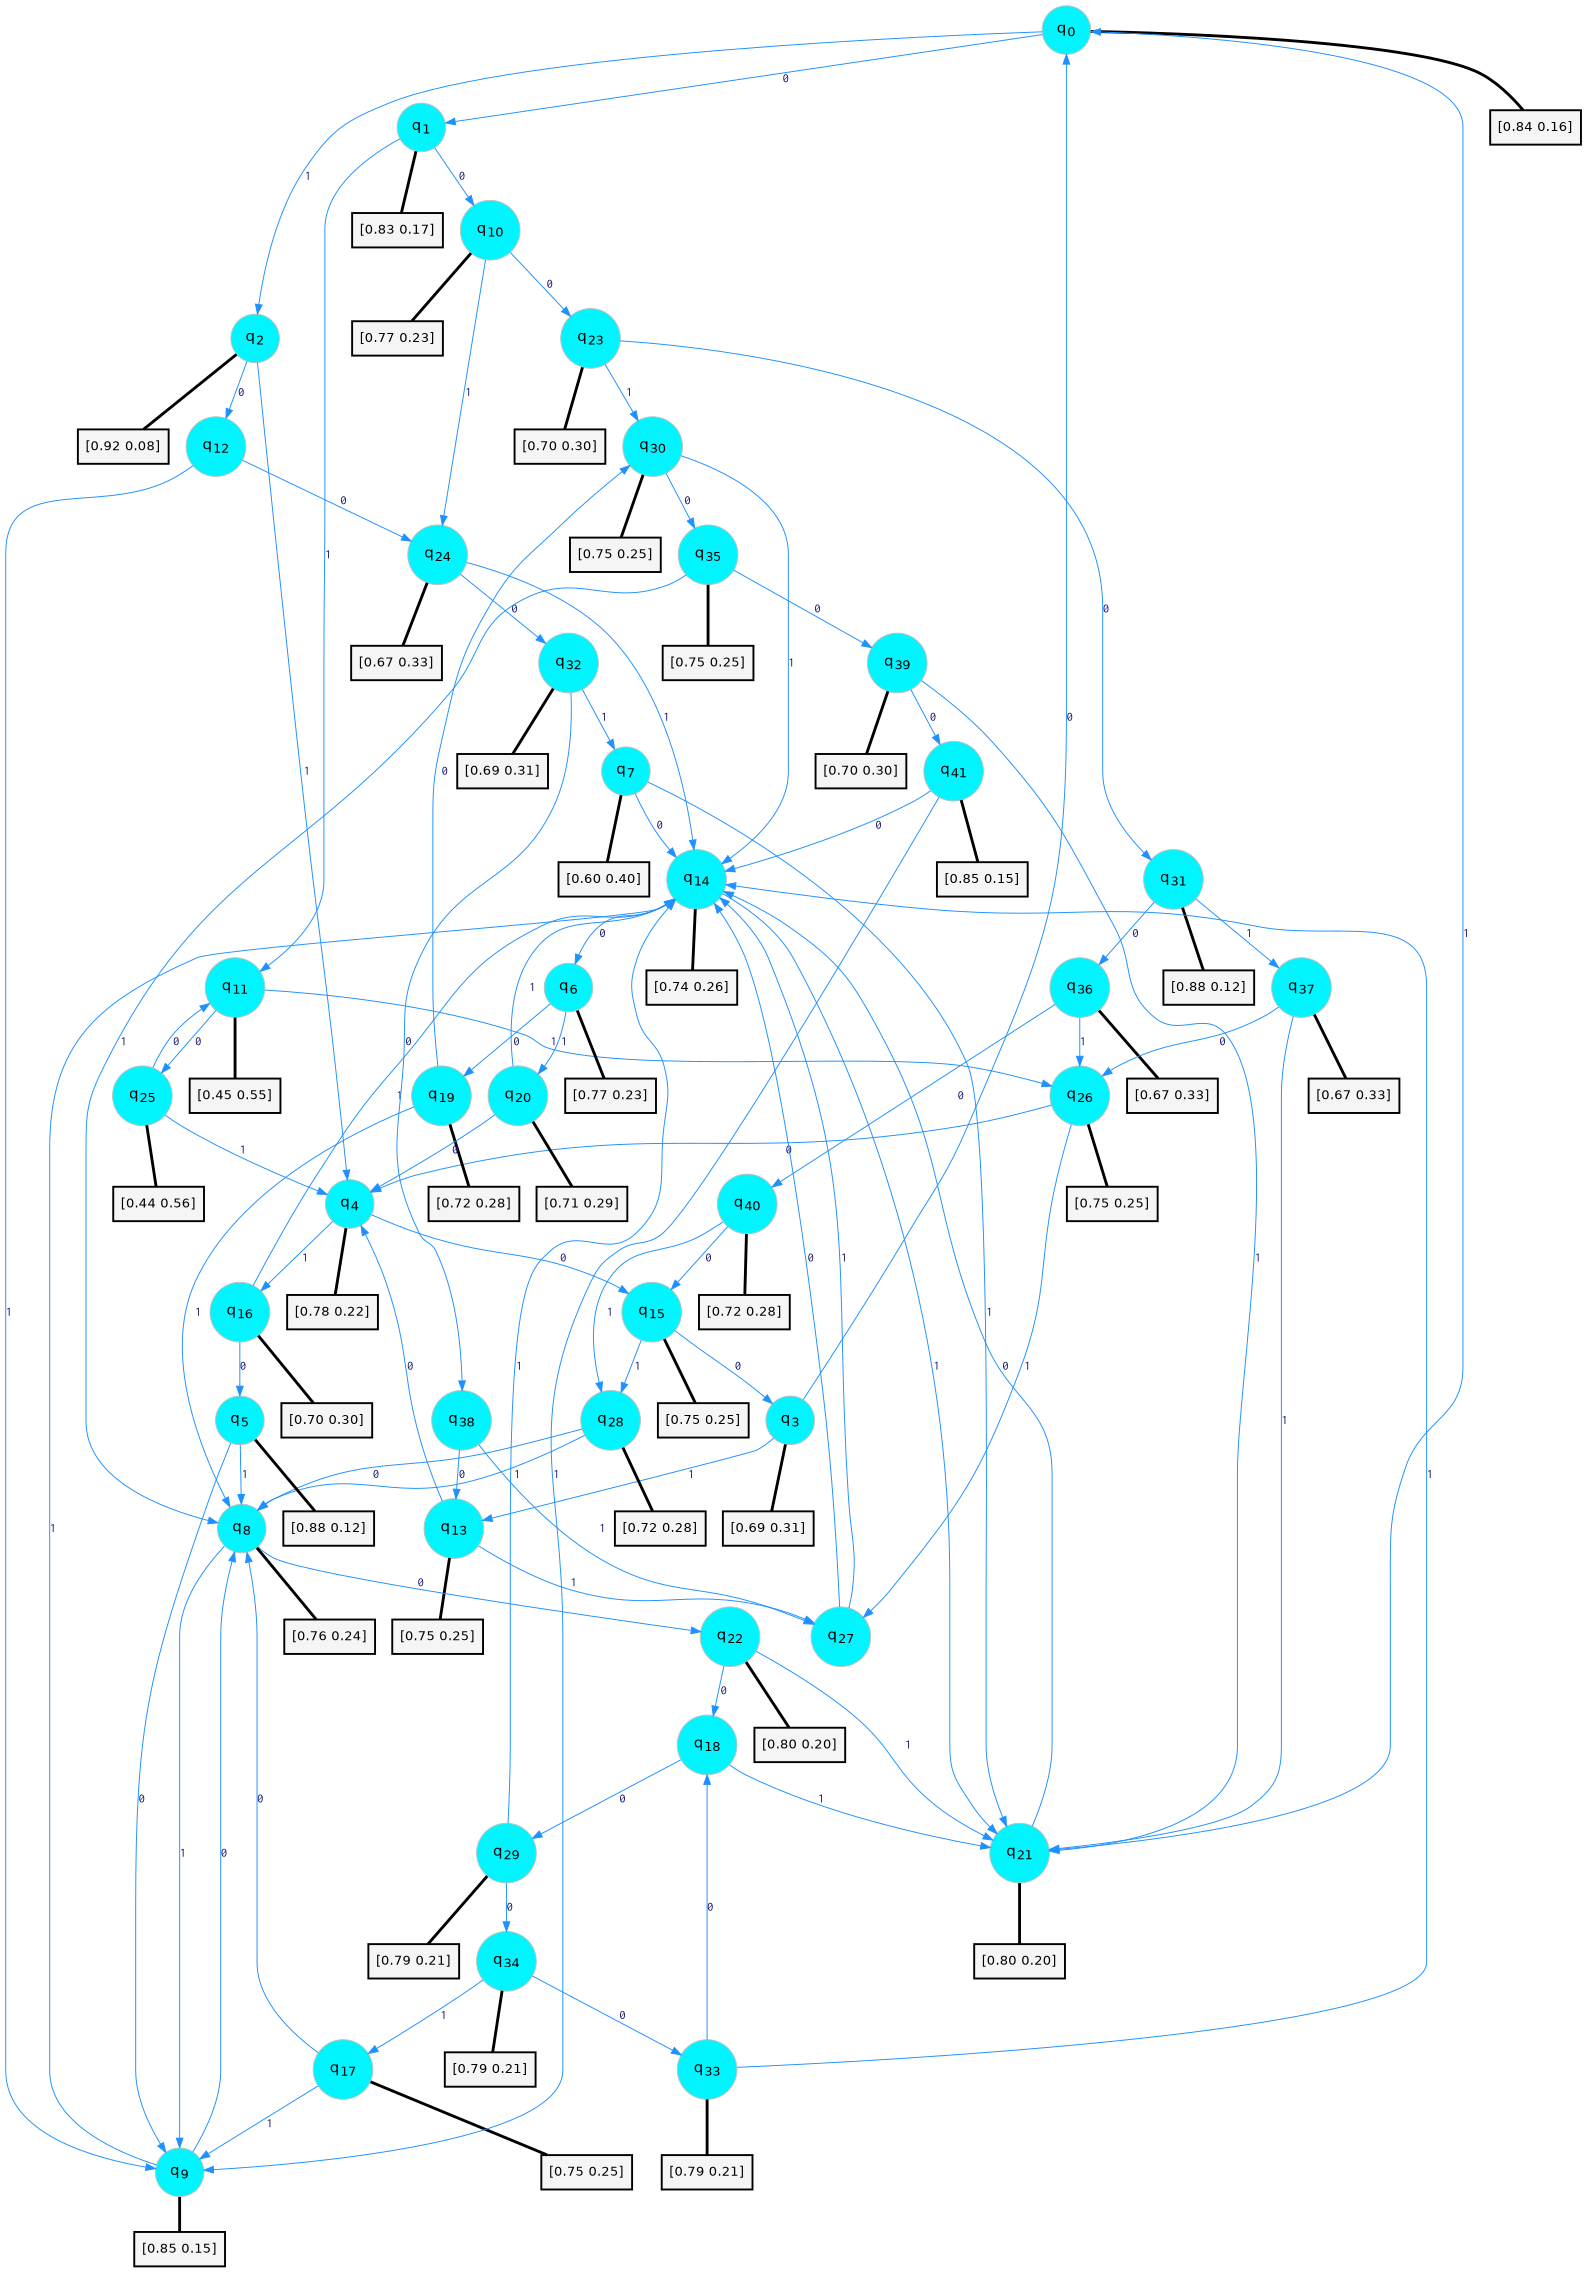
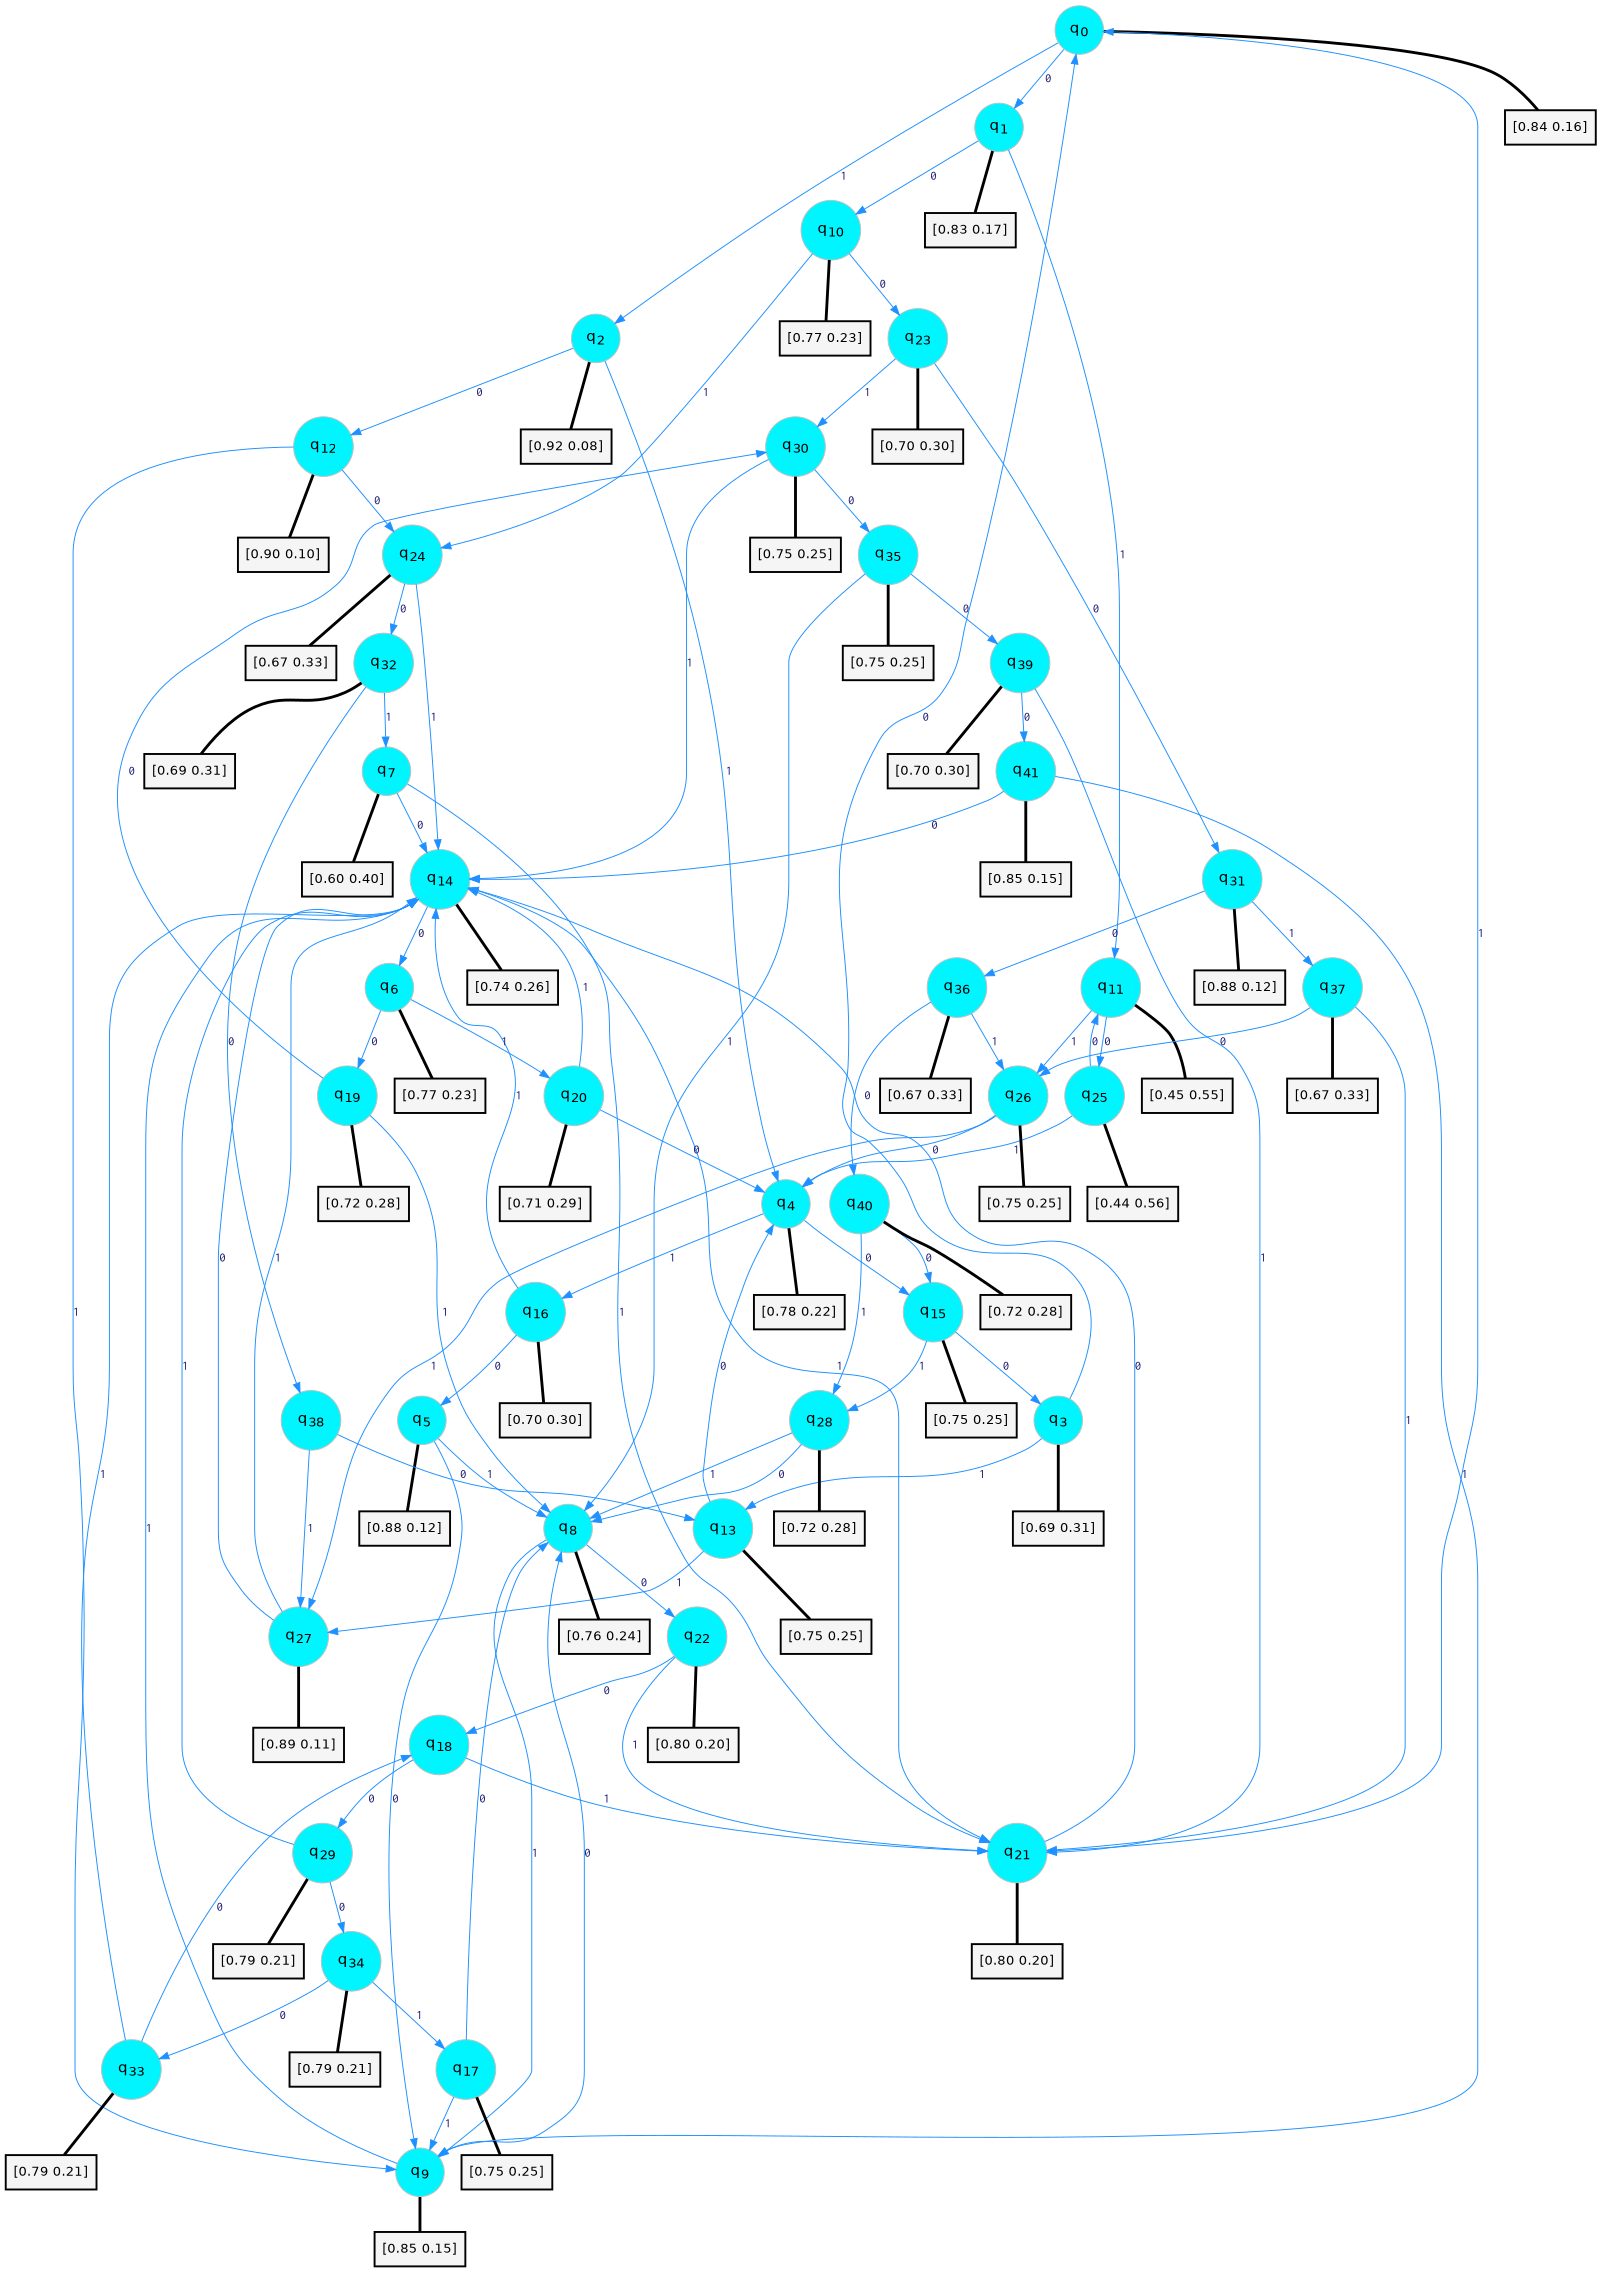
  digraph {
    rankdir=TD
    node [color=gray fillcolor=turquoise1 fontcolor=black fontname=Helvetica fontsize=16 fontweight=bold shape=circle style=filled]
    edge [arrowsize=1 color=dodgerblue1 fontcolor=midnightblue fontname=courier fontweight=bold penwidth=1 style=solid weight=20]
    n1 [label=<q<SUB>0</SUB>>]
    n2 [label=<q<SUB>1</SUB>>]
    n3 [label=<q<SUB>2</SUB>>]
    n4 [color=black fillcolor=whitesmoke fontsize=14 label="[0.84 0.16]" penwidth=2 shape=box]
    n5 [label=<q<SUB>10</SUB>>]
    n6 [label=<q<SUB>11</SUB>>]
    n7 [color=black fillcolor=whitesmoke fontsize=14 label="[0.83 0.17]" penwidth=2 shape=box]
    n8 [label=<q<SUB>4</SUB>>]
    n9 [label=<q<SUB>12</SUB>>]
    n10 [color=black fillcolor=whitesmoke fontsize=14 label="[0.92 0.08]" penwidth=2 shape=box]
    n11 [label=<q<SUB>23</SUB>>]
    n12 [label=<q<SUB>24</SUB>>]
    n13 [color=black fillcolor=whitesmoke fontsize=14 label="[0.77 0.23]" penwidth=2 shape=box]
    n14 [label=<q<SUB>25</SUB>>]
    n15 [label=<q<SUB>26</SUB>>]
    n16 [color=black fillcolor=whitesmoke fontsize=14 label="[0.45 0.55]" penwidth=2 shape=box]
    n17 [label=<q<SUB>15</SUB>>]
    n18 [label=<q<SUB>16</SUB>>]
    n19 [color=black fillcolor=whitesmoke fontsize=14 label="[0.78 0.22]" penwidth=2 shape=box]
    n20 [label=<q<SUB>9</SUB>>]
+   n21 [color=black fillcolor=whitesmoke fontsize=14 label="[0.90 0.10]" penwidth=2 shape=box]
    n22 [label=<q<SUB>3</SUB>>]
    n23 [label=<q<SUB>13</SUB>>]
    n24 [color=black fillcolor=whitesmoke fontsize=14 label="[0.69 0.31]" penwidth=2 shape=box]
    n25 [label=<q<SUB>27</SUB>>]
    n26 [color=black fillcolor=whitesmoke fontsize=14 label="[0.75 0.25]" penwidth=2 shape=box]
    n27 [label=<q<SUB>28</SUB>>]
    n28 [color=black fillcolor=whitesmoke fontsize=14 label="[0.75 0.25]" penwidth=2 shape=box]
    n29 [label=<q<SUB>5</SUB>>]
    n30 [label=<q<SUB>14</SUB>>]
    n31 [color=black fillcolor=whitesmoke fontsize=14 label="[0.70 0.30]" penwidth=2 shape=box]
    n32 [label=<q<SUB>8</SUB>>]
    n33 [color=black fillcolor=whitesmoke fontsize=14 label="[0.88 0.12]" penwidth=2 shape=box]
    n34 [label=<q<SUB>22</SUB>>]
    n35 [color=black fillcolor=whitesmoke fontsize=14 label="[0.76 0.24]" penwidth=2 shape=box]
    n36 [color=black fillcolor=whitesmoke fontsize=14 label="[0.85 0.15]" penwidth=2 shape=box]
    n37 [label=<q<SUB>6</SUB>>]
    n38 [label=<q<SUB>19</SUB>>]
    n39 [label=<q<SUB>20</SUB>>]
    n40 [color=black fillcolor=whitesmoke fontsize=14 label="[0.77 0.23]" penwidth=2 shape=box]
    n41 [label=<q<SUB>30</SUB>>]
    n42 [color=black fillcolor=whitesmoke fontsize=14 label="[0.72 0.28]" penwidth=2 shape=box]
    n43 [color=black fillcolor=whitesmoke fontsize=14 label="[0.71 0.29]" penwidth=2 shape=box]
    n44 [label=<q<SUB>7</SUB>>]
    n45 [label=<q<SUB>21</SUB>>]
    n46 [color=black fillcolor=whitesmoke fontsize=14 label="[0.60 0.40]" penwidth=2 shape=box]
    n47 [color=black fillcolor=whitesmoke fontsize=14 label="[0.74 0.26]" penwidth=2 shape=box]
    n48 [color=black fillcolor=whitesmoke fontsize=14 label="[0.80 0.20]" penwidth=2 shape=box]
    n49 [label=<q<SUB>18</SUB>>]
    n50 [color=black fillcolor=whitesmoke fontsize=14 label="[0.80 0.20]" penwidth=2 shape=box]
    n51 [label=<q<SUB>31</SUB>>]
    n52 [color=black fillcolor=whitesmoke fontsize=14 label="[0.70 0.30]" penwidth=2 shape=box]
    n53 [label=<q<SUB>32</SUB>>]
    n54 [color=black fillcolor=whitesmoke fontsize=14 label="[0.67 0.33]" penwidth=2 shape=box]
    n55 [color=black fillcolor=whitesmoke fontsize=14 label="[0.44 0.56]" penwidth=2 shape=box]
    n56 [color=black fillcolor=whitesmoke fontsize=14 label="[0.75 0.25]" penwidth=2 shape=box]
+   n57 [color=black fillcolor=whitesmoke fontsize=14 label="[0.89 0.11]" penwidth=2 shape=box]
    n58 [color=black fillcolor=whitesmoke fontsize=14 label="[0.72 0.28]" penwidth=2 shape=box]
    n59 [label=<q<SUB>17</SUB>>]
    n60 [color=black fillcolor=whitesmoke fontsize=14 label="[0.75 0.25]" penwidth=2 shape=box]
    n61 [label=<q<SUB>29</SUB>>]
    n62 [label=<q<SUB>34</SUB>>]
    n63 [color=black fillcolor=whitesmoke fontsize=14 label="[0.79 0.21]" penwidth=2 shape=box]
    n64 [label=<q<SUB>35</SUB>>]
    n65 [color=black fillcolor=whitesmoke fontsize=14 label="[0.75 0.25]" penwidth=2 shape=box]
    n66 [label=<q<SUB>36</SUB>>]
    n67 [label=<q<SUB>37</SUB>>]
    n68 [color=black fillcolor=whitesmoke fontsize=14 label="[0.88 0.12]" penwidth=2 shape=box]
    n69 [label=<q<SUB>38</SUB>>]
    n70 [color=black fillcolor=whitesmoke fontsize=14 label="[0.69 0.31]" penwidth=2 shape=box]
    n71 [label=<q<SUB>33</SUB>>]
    n72 [color=black fillcolor=whitesmoke fontsize=14 label="[0.79 0.21]" penwidth=2 shape=box]
    n73 [label=<q<SUB>39</SUB>>]
    n74 [color=black fillcolor=whitesmoke fontsize=14 label="[0.75 0.25]" penwidth=2 shape=box]
    n75 [label=<q<SUB>40</SUB>>]
    n76 [color=black fillcolor=whitesmoke fontsize=14 label="[0.67 0.33]" penwidth=2 shape=box]
    n77 [color=black fillcolor=whitesmoke fontsize=14 label="[0.67 0.33]" penwidth=2 shape=box]
    n78 [color=black fillcolor=whitesmoke fontsize=14 label="[0.79 0.21]" penwidth=2 shape=box]
    n79 [label=<q<SUB>41</SUB>>]
    n80 [color=black fillcolor=whitesmoke fontsize=14 label="[0.70 0.30]" penwidth=2 shape=box]
    n81 [color=black fillcolor=whitesmoke fontsize=14 label="[0.72 0.28]" penwidth=2 shape=box]
    n82 [color=black fillcolor=whitesmoke fontsize=14 label="[0.85 0.15]" penwidth=2 shape=box]
    n1 -> n2 [label=0]
    n1 -> n3 [label=1]
    n1 -> n4 [arrowhead=none color=black penwidth=3]
    n2 -> n5 [label=0]
    n2 -> n6 [label=1]
    n2 -> n7 [arrowhead=none color=black penwidth=3]
    n3 -> n8 [label=1]
    n3 -> n9 [label=0]
    n3 -> n10 [arrowhead=none color=black penwidth=3]
    n5 -> n11 [label=0]
    n5 -> n12 [label=1]
    n5 -> n13 [arrowhead=none color=black penwidth=3]
    n6 -> n14 [label=0]
    n6 -> n15 [label=1]
    n6 -> n16 [arrowhead=none color=black penwidth=3]
    n8 -> n17 [label=0]
    n8 -> n18 [label=1]
    n8 -> n19 [arrowhead=none color=black penwidth=3]
    n9 -> n12 [label=0]
    n9 -> n20 [label=1]
+   n9 -> n21 [arrowhead=none color=black penwidth=3]
    n11 -> n41 [label=1]
    n11 -> n51 [label=0]
    n11 -> n52 [arrowhead=none color=black penwidth=3]
    n12 -> n30 [label=1]
    n12 -> n53 [label=0]
    n12 -> n54 [arrowhead=none color=black penwidth=3]
    n14 -> n6 [label=0]
    n14 -> n8 [label=1]
    n14 -> n55 [arrowhead=none color=black penwidth=3]
    n15 -> n8 [label=0]
    n15 -> n25 [label=1]
    n15 -> n56 [arrowhead=none color=black penwidth=3]
    n17 -> n22 [label=0]
    n17 -> n27 [label=1]
    n17 -> n28 [arrowhead=none color=black penwidth=3]
    n18 -> n29 [label=0]
    n18 -> n30 [label=1]
    n18 -> n31 [arrowhead=none color=black penwidth=3]
    n20 -> n30 [label=1]
    n20 -> n32 [label=0]
    n20 -> n36 [arrowhead=none color=black penwidth=3]
    n22 -> n1 [label=0]
    n22 -> n23 [label=1]
    n22 -> n24 [arrowhead=none color=black penwidth=3]
    n23 -> n8 [label=0]
    n23 -> n25 [label=1]
    n23 -> n26 [arrowhead=none color=black penwidth=3]
    n25 -> n30 [label=0]
    n25 -> n30 [label=1]
+   n25 -> n57 [arrowhead=none color=black penwidth=3]
    n27 -> n32 [label=0]
    n27 -> n32 [label=1]
    n27 -> n58 [arrowhead=none color=black penwidth=3]
    n29 -> n20 [label=0]
    n29 -> n32 [label=1]
    n29 -> n33 [arrowhead=none color=black penwidth=3]
    n30 -> n37 [label=0]
    n30 -> n45 [label=1]
    n30 -> n47 [arrowhead=none color=black penwidth=3]
    n32 -> n20 [label=1]
    n32 -> n34 [label=0]
    n32 -> n35 [arrowhead=none color=black penwidth=3]
    n34 -> n45 [label=1]
    n34 -> n49 [label=0]
    n34 -> n50 [arrowhead=none color=black penwidth=3]
    n37 -> n38 [label=0]
    n37 -> n39 [label=1]
    n37 -> n40 [arrowhead=none color=black penwidth=3]
    n38 -> n32 [label=1]
    n38 -> n41 [label=0]
    n38 -> n42 [arrowhead=none color=black penwidth=3]
    n39 -> n8 [label=0]
    n39 -> n30 [label=1]
    n39 -> n43 [arrowhead=none color=black penwidth=3]
    n41 -> n30 [label=1]
    n41 -> n64 [label=0]
    n41 -> n65 [arrowhead=none color=black penwidth=3]
    n44 -> n30 [label=0]
    n44 -> n45 [label=1]
    n44 -> n46 [arrowhead=none color=black penwidth=3]
    n45 -> n1 [label=1]
    n45 -> n30 [label=0]
    n45 -> n48 [arrowhead=none color=black penwidth=3]
    n49 -> n45 [label=1]
    n49 -> n61 [label=0]
    n51 -> n66 [label=0]
    n51 -> n67 [label=1]
    n51 -> n68 [arrowhead=none color=black penwidth=3]
    n53 -> n44 [label=1]
    n53 -> n69 [label=0]
    n53 -> n70 [arrowhead=none color=black penwidth=3]
    n59 -> n20 [label=1]
    n59 -> n32 [label=0]
    n59 -> n60 [arrowhead=none color=black penwidth=3]
    n61 -> n30 [label=1]
    n61 -> n62 [label=0]
    n61 -> n63 [arrowhead=none color=black penwidth=3]
    n62 -> n59 [label=1]
    n62 -> n71 [label=0]
    n62 -> n72 [arrowhead=none color=black penwidth=3]
    n64 -> n32 [label=1]
    n64 -> n73 [label=0]
    n64 -> n74 [arrowhead=none color=black penwidth=3]
    n66 -> n15 [label=1]
    n66 -> n75 [label=0]
    n66 -> n76 [arrowhead=none color=black penwidth=3]
    n67 -> n15 [label=0]
    n67 -> n45 [label=1]
    n67 -> n77 [arrowhead=none color=black penwidth=3]
    n69 -> n23 [label=0]
    n69 -> n25 [label=1]
    n71 -> n30 [label=1]
    n71 -> n49 [label=0]
    n71 -> n78 [arrowhead=none color=black penwidth=3]
    n73 -> n45 [label=1]
    n73 -> n79 [label=0]
    n73 -> n80 [arrowhead=none color=black penwidth=3]
    n75 -> n17 [label=0]
    n75 -> n27 [label=1]
    n75 -> n81 [arrowhead=none color=black penwidth=3]
    n79 -> n20 [label=1]
    n79 -> n30 [label=0]
    n79 -> n82 [arrowhead=none color=black penwidth=3]
  }
